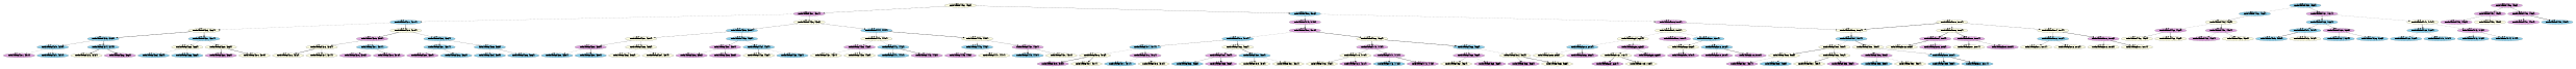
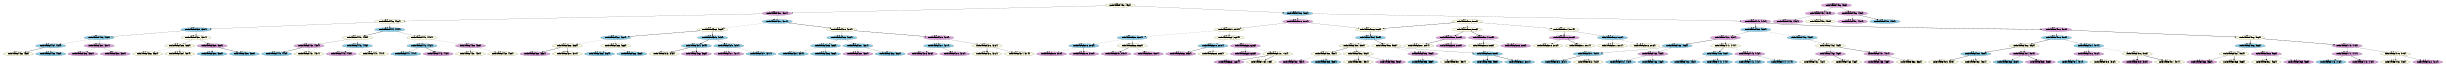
  digraph {
    node [fillcolor=lightyellow style=filled]
    edge [arrowhead=tee style=dashed]
    n1 [label="Node{data=[4452, 4452]}"]
    n2 [fillcolor=plum label="Node{data=[4387, 4387]}"]
    n3 [fillcolor=skyblue label="Node{data=[4986, 4986]}"]
    n4 [fillcolor=skyblue label="Node{data=[4371, 4371]}"]
    n5 [label="Node{data=[4436, 4436]}"]
    n6 [fillcolor=plum label="Node{data=[4745, 4745]}"]
    n7 [fillcolor=plum label="Node{data=[5018, 5018]}"]
    n8 [label="Node{data=[4363, 4363]}"]
    n9 [label="Node{data=[4379, 4379]}"]
    n10 [fillcolor=skyblue label="Node{data=[4395, 4395]}"]
    n11 [fillcolor=skyblue label="Node{data=[4444, 4444]}"]
    n12 [fillcolor=skyblue label="Node{data=[4342, 4342]}"]
    n13 [fillcolor=skyblue label="Node{data=[4367, 4367]}"]
    n14 [fillcolor=plum label="Node{data=[4375, 4375]}"]
    n15 [fillcolor=skyblue label="Node{data=[4383, 4383]}"]
    n16 [fillcolor=skyblue label="Node{data=[4340, 4340]}"]
    n17 [fillcolor=skyblue label="Node{data=[4344, 4344]}"]
    n18 [label="Node{data=[4365, 4365]}"]
    n19 [label="Node{data=[4369, 4369]}"]
    n20 [fillcolor=plum label="Node{data=[4311, 4311]}"]
    n21 [fillcolor=skyblue label="Node{data=[4341, 4341]}"]
    n22 [label="Node{data=[4343, 4343]}"]
    n23 [fillcolor=plum label="Node{data=[4362, 4362]}"]
    n24 [fillcolor=skyblue label="Node{data=[4364, 4364]}"]
    n25 [fillcolor=skyblue label="Node{data=[4366, 4366]}"]
    n26 [fillcolor=plum label="Node{data=[4368, 4368]}"]
    n27 [label="Node{data=[4370, 4370]}"]
    n28 [label="Node{data=[4373, 4373]}"]
    n29 [fillcolor=skyblue label="Node{data=[4377, 4377]}"]
    n30 [fillcolor=skyblue label="Node{data=[4381, 4381]}"]
    n31 [fillcolor=skyblue label="Node{data=[4385, 4385]}"]
    n32 [label="Node{data=[4372, 4372]}"]
    n33 [label="Node{data=[4374, 4374]}"]
    n34 [fillcolor=plum label="Node{data=[4376, 4376]}"]
    n35 [fillcolor=plum label="Node{data=[4378, 4378]}"]
    n36 [fillcolor=plum label="Node{data=[4380, 4380]}"]
    n37 [fillcolor=skyblue label="Node{data=[4382, 4382]}"]
    n38 [fillcolor=skyblue label="Node{data=[4384, 4384]}"]
    n39 [fillcolor=skyblue label="Node{data=[4386, 4386]}"]
    n40 [label="Node{data=[4391, 4391]}"]
    n41 [fillcolor=skyblue label="Node{data=[4403, 4403]}"]
    n42 [label="Node{data=[4440, 4440]}"]
    n43 [label="Node{data=[4448, 4448]}"]
    n44 [fillcolor=plum label="Node{data=[4389, 4389]}"]
    n45 [label="Node{data=[4393, 4393]}"]
    n46 [fillcolor=plum label="Node{data=[4397, 4397]}"]
    n47 [fillcolor=skyblue label="Node{data=[4434, 4434]}"]
    n48 [fillcolor=skyblue label="Node{data=[4388, 4388]}"]
    n49 [fillcolor=skyblue label="Node{data=[4390, 4390]}"]
    n50 [label="Node{data=[4392, 4392]}"]
    n51 [label="Node{data=[4394, 4394]}"]
    n52 [fillcolor=plum label="Node{data=[4396, 4396]}"]
    n53 [fillcolor=plum label="Node{data=[4398, 4398]}"]
    n54 [label="Node{data=[4433, 4433]}"]
    n55 [fillcolor=skyblue label="Node{data=[4435, 4435]}"]
    n56 [fillcolor=plum label="Node{data=[4438, 4438]}"]
    n57 [fillcolor=skyblue label="Node{data=[4442, 4442]}"]
    n58 [fillcolor=skyblue label="Node{data=[4446, 4446]}"]
    n59 [fillcolor=plum label="Node{data=[4450, 4450]}"]
    n60 [label="Node{data=[4437, 4437]}"]
    n61 [label="Node{data=[4439, 4439]}"]
    n62 [fillcolor=skyblue label="Node{data=[4441, 4441]}"]
    n63 [fillcolor=plum label="Node{data=[4443, 4443]}"]
    n64 [fillcolor=plum label="Node{data=[4445, 4445]}"]
    n65 [label="Node{data=[4447, 4447]}"]
    n66 [fillcolor=skyblue label="Node{data=[4449, 4449]}"]
    n67 [label="Node{data=[4451, 4451]}"]
    n68 [fillcolor=skyblue label="Node{data=[4539, 4539]}"]
    n69 [fillcolor=plum label="Node{data=[4970, 4970]}"]
    n70 [label="Node{data=[5002, 5002]}"]
    n71 [label="Node{data=[5941, 5941]}"]
    n72 [fillcolor=skyblue label="Node{data=[4460, 4460]}"]
    n73 [fillcolor=plum label="Node{data=[4737, 4737]}"]
    n74 [label="Node{data=[4962, 4962]}"]
    n75 [fillcolor=skyblue label="Node{data=[4978, 4978]}"]
    n76 [label="Node{data=[4464, 4464]}"]
    n77 [fillcolor=skyblue label="Node{data=[4733, 4733]}"]
    n78 [label="Node{data=[4741, 4741]}"]
    n79 [fillcolor=plum label="Node{data=[4456, 4456]}"]
    n80 [fillcolor=plum label="Node{data=[4454, 4454]}"]
    n81 [fillcolor=plum label="Node{data=[4458, 4458]}"]
    n82 [fillcolor=plum label="Node{data=[4462, 4462]}"]
    n83 [fillcolor=plum label="Node{data=[4497, 4497]}"]
    n84 [fillcolor=plum label="Node{data=[4453, 4453]}"]
    n85 [label="Node{data=[4455, 4455]}"]
    n86 [fillcolor=plum label="Node{data=[4457, 4457]}"]
    n87 [fillcolor=skyblue label="Node{data=[4459, 4459]}"]
    n88 [label="Node{data=[4461, 4461]}"]
    n89 [label="Node{data=[4463, 4463]}"]
    n90 [fillcolor=plum label="Node{data=[4465, 4465]}"]
    n91 [label="Node{data=[4538, 4538]}"]
    n92 [fillcolor=skyblue label="Node{data=[4541, 4541]}"]
    n93 [fillcolor=plum label="Node{data=[4735, 4735]}"]
    n94 [fillcolor=skyblue label="Node{data=[4739, 4739]}"]
    n95 [fillcolor=plum label="Node{data=[4743, 4743]}"]
    n96 [fillcolor=skyblue label="Node{data=[4540, 4540]}"]
    n97 [label="Node{data=[4542, 4542]}"]
    n98 [fillcolor=skyblue label="Node{data=[4734, 4734]}"]
    n99 [fillcolor=skyblue label="Node{data=[4736, 4736]}"]
    n100 [fillcolor=skyblue label="Node{data=[4738, 4738]}"]
    n101 [fillcolor=skyblue label="Node{data=[4740, 4740]}"]
    n102 [fillcolor=skyblue label="Node{data=[4742, 4742]}"]
    n103 [fillcolor=skyblue label="Node{data=[4744, 4744]}"]
    n104 [fillcolor=plum label="Node{data=[4749, 4749]}"]
    n105 [fillcolor=skyblue label="Node{data=[4966, 4966]}"]
    n106 [fillcolor=skyblue label="Node{data=[4974, 4974]}"]
    n107 [label="Node{data=[4982, 4982]}"]
    n108 [fillcolor=plum label="Node{data=[4747, 4747]}"]
    n109 [label="Node{data=[4779, 4779]}"]
    n110 [label="Node{data=[4964, 4964]}"]
    n111 [fillcolor=plum label="Node{data=[4968, 4968]}"]
    n112 [fillcolor=skyblue label="Node{data=[4746, 4746]}"]
    n113 [fillcolor=plum label="Node{data=[4748, 4748]}"]
    n114 [label="Node{data=[4750, 4750]}"]
    n115 [fillcolor=plum label="Node{data=[4810, 4810]}"]
    n116 [fillcolor=plum label="Node{data=[4963, 4963]}"]
    n117 [label="Node{data=[4965, 4965]}"]
    n118 [label="Node{data=[4967, 4967]}"]
    n119 [fillcolor=plum label="Node{data=[4969, 4969]}"]
    n120 [fillcolor=plum label="Node{data=[4972, 4972]}"]
    n121 [label="Node{data=[4976, 4976]}"]
    n122 [fillcolor=skyblue label="Node{data=[4980, 4980]}"]
    n123 [fillcolor=plum label="Node{data=[4984, 4984]}"]
    n124 [fillcolor=skyblue label="Node{data=[4971, 4971]}"]
    n125 [label="Node{data=[4973, 4973]}"]
    n126 [fillcolor=plum label="Node{data=[4975, 4975]}"]
    n127 [label="Node{data=[4977, 4977]}"]
    n128 [label="Node{data=[4979, 4979]}"]
    n129 [label="Node{data=[4981, 4981]}"]
    n130 [fillcolor=skyblue label="Node{data=[4983, 4983]}"]
    n131 [fillcolor=plum label="Node{data=[4985, 4985]}"]
    n132 [fillcolor=skyblue label="Node{data=[4994, 4994]}"]
    n133 [fillcolor=skyblue label="Node{data=[5387, 5387]}"]
    n134 [label="Node{data=[6234, 6234]}"]
    n135 [label="Node{data=[4990, 4990]}"]
    n136 [label="Node{data=[4998, 4998]}"]
    n137 [label="Node{data=[5010, 5010]}"]
    n138 [label="Node{data=[5006, 5006]}"]
    n139 [label="Node{data=[5014, 5014]}"]
    n140 [label="Node{data=[4988, 4988]}"]
    n141 [label="Node{data=[4992, 4992]}"]
    n142 [fillcolor=plum label="Node{data=[4996, 4996]}"]
    n143 [fillcolor=skyblue label="Node{data=[5000, 5000]}"]
    n144 [fillcolor=plum label="Node{data=[4987, 4987]}"]
    n145 [fillcolor=skyblue label="Node{data=[4989, 4989]}"]
    n146 [label="Node{data=[4991, 4991]}"]
    n147 [fillcolor=plum label="Node{data=[4993, 4993]}"]
    n148 [fillcolor=skyblue label="Node{data=[4995, 4995]}"]
    n149 [label="Node{data=[4997, 4997]}"]
    n150 [fillcolor=skyblue label="Node{data=[4999, 4999]}"]
    n151 [fillcolor=skyblue label="Node{data=[5001, 5001]}"]
    n152 [fillcolor=plum label="Node{data=[5004, 5004]}"]
    n153 [fillcolor=plum label="Node{data=[5008, 5008]}"]
    n154 [fillcolor=skyblue label="Node{data=[5012, 5012]}"]
    n155 [fillcolor=plum label="Node{data=[5016, 5016]}"]
    n156 [label="Node{data=[5003, 5003]}"]
    n157 [fillcolor=plum label="Node{data=[5005, 5005]}"]
    n158 [label="Node{data=[5007, 5007]}"]
    n159 [fillcolor=plum label="Node{data=[5009, 5009]}"]
    n160 [label="Node{data=[5011, 5011]}"]
    n161 [label="Node{data=[5013, 5013]}"]
    n162 [label="Node{data=[5015, 5015]}"]
    n163 [label="Node{data=[5017, 5017]}"]
    n164 [fillcolor=skyblue label="Node{data=[5073, 5073]}"]
    n165 [label="Node{data=[5568, 5568]}"]
    n166 [fillcolor=skyblue label="Node{data=[6018, 6018]}"]
    n167 [fillcolor=plum label="Node{data=[6236, 6236]}"]
    n168 [fillcolor=plum label="Node{data=[5019, 5019]}"]
    n169 [fillcolor=plum label="Node{data=[5108, 5108]}"]
    n170 [fillcolor=plum label="Node{data=[5491, 5491]}"]
    n171 [fillcolor=plum label="Node{data=[5907, 5907]}"]
    n172 [fillcolor=plum label="Node{data=[5952, 5952]}"]
    n173 [label="Node{data=[6085, 6085]}"]
    n174 [fillcolor=plum label="Node{data=[6235, 6235]}"]
    n175 [label="Node{data=[7731, 7731]}"]
    n176 [fillcolor=plum label="Node{data=[6237, 6237]}"]
    n177 [label="Node{data=[7789, 7789]}"]
    n1 -> n2 [style=solid]
    n1 -> n3 [arrowhead=box style=solid]
    n2 -> n4
    n2 -> n5 [style=solid]
    n3 -> n6 [arrowhead=box style=solid]
    n3 -> n7 [arrowhead=diamond]
    n4 -> n8 [arrowhead=box]
    n4 -> n9 [style=bold]
    n5 -> n10 [arrowhead=box style=solid]
    n5 -> n11 [arrowhead=box style=solid]
+   n6 -> n68 [arrowhead=diamond style=bold]
    n6 -> n69 [arrowhead=box style=bold]
    n7 -> n70 [style=solid]
    n7 -> n71 [arrowhead=box style=solid]
    n8 -> n12 [arrowhead=diamond style=bold]
    n8 -> n13 [arrowhead=box style=bold]
    n9 -> n14 [style=bold]
    n9 -> n15 [style=solid]
    n10 -> n40 [arrowhead=diamond style=solid]
    n10 -> n41 [style=solid]
    n11 -> n42 [style=solid]
    n11 -> n43 [arrowhead=box style=bold]
    n12 -> n16 [arrowhead=box style=solid]
    n12 -> n17 [arrowhead=diamond style=bold]
    n13 -> n18
    n13 -> n19 [arrowhead=diamond]
    n14 -> n28 [arrowhead=diamond style=solid]
    n14 -> n29
    n15 -> n30 [arrowhead=box style=solid]
    n15 -> n31 [style=solid]
    n16 -> n20
    n16 -> n21
    n17 -> n22 [arrowhead=diamond style=bold]
    n17 -> n23 [arrowhead=box style=bold]
    n18 -> n24
    n18 -> n25
    n19 -> n26 [arrowhead=diamond style=bold]
    n19 -> n27 [style=bold]
    n28 -> n32 [arrowhead=box style=bold]
    n28 -> n33 [arrowhead=box style=solid]
    n29 -> n34 [arrowhead=box]
    n29 -> n35 [arrowhead=diamond style=solid]
    n30 -> n36
    n30 -> n37 [style=solid]
    n31 -> n38
    n31 -> n39 [style=solid]
    n40 -> n44 [arrowhead=diamond style=solid]
    n40 -> n45 [style=solid]
    n41 -> n46 [style=solid]
    n41 -> n47 [arrowhead=box]
    n42 -> n56
    n42 -> n57
    n43 -> n58 [arrowhead=diamond]
    n43 -> n59 [arrowhead=box style=solid]
    n44 -> n48 [arrowhead=box]
    n44 -> n49 [arrowhead=box style=bold]
    n45 -> n50
    n45 -> n51 [arrowhead=diamond]
    n46 -> n52 [arrowhead=box]
    n46 -> n53 [arrowhead=diamond style=solid]
    n47 -> n54 [style=bold]
    n47 -> n55
    n56 -> n60 [arrowhead=diamond]
    n56 -> n61 [arrowhead=diamond]
    n57 -> n62 [style=solid]
    n57 -> n63 [arrowhead=box style=bold]
    n58 -> n64 [arrowhead=box]
    n58 -> n65 [arrowhead=diamond]
    n59 -> n66 [arrowhead=box style=bold]
    n59 -> n67 [style=solid]
    n68 -> n72
    n68 -> n73 [arrowhead=diamond style=solid]
    n69 -> n74 [arrowhead=diamond style=bold]
    n69 -> n75 [arrowhead=diamond]
    n70 -> n132 [arrowhead=diamond style=bold]
    n71 -> n133 [arrowhead=box]
    n71 -> n134 [arrowhead=box]
    n72 -> n76 [arrowhead=diamond style=solid]
    n73 -> n77 [arrowhead=diamond style=bold]
    n73 -> n78 [arrowhead=box]
    n74 -> n104 [arrowhead=box style=bold]
    n74 -> n105 [arrowhead=box style=bold]
    n75 -> n106 [arrowhead=diamond style=solid]
    n75 -> n107 [arrowhead=diamond style=bold]
    n76 -> n82
    n76 -> n83 [arrowhead=box style=bold]
    n77 -> n92 [arrowhead=box style=solid]
    n77 -> n93 [arrowhead=box style=solid]
    n78 -> n94 [arrowhead=box style=bold]
    n78 -> n95 [arrowhead=box]
    n79 -> n80 [arrowhead=diamond style=solid]
    n79 -> n81 [arrowhead=diamond style=solid]
    n80 -> n84 [style=solid]
    n80 -> n85 [style=solid]
    n81 -> n86 [arrowhead=box]
    n81 -> n87 [arrowhead=box style=bold]
    n82 -> n88 [arrowhead=diamond style=solid]
    n82 -> n89 [style=bold]
    n83 -> n90 [arrowhead=box]
    n83 -> n91 [style=solid]
    n92 -> n96 [style=bold]
    n92 -> n97
    n93 -> n98 [style=solid]
    n93 -> n99 [style=solid]
    n94 -> n100
    n94 -> n101 [arrowhead=diamond]
    n95 -> n102 [arrowhead=box]
    n95 -> n103 [arrowhead=diamond style=solid]
    n104 -> n108 [style=solid]
    n104 -> n109 [style=solid]
    n105 -> n110
    n105 -> n111
    n106 -> n120 [arrowhead=diamond]
    n106 -> n121
    n107 -> n122 [arrowhead=diamond style=bold]
    n107 -> n123 [arrowhead=box]
    n108 -> n112 [arrowhead=box style=solid]
    n108 -> n113 [style=bold]
    n109 -> n114 [style=solid]
    n109 -> n115 [arrowhead=box style=solid]
    n110 -> n116 [arrowhead=box style=solid]
    n110 -> n117 [arrowhead=diamond style=bold]
    n111 -> n118 [arrowhead=box style=solid]
    n111 -> n119 [arrowhead=diamond]
    n120 -> n124
    n120 -> n125 [arrowhead=box]
    n121 -> n126 [arrowhead=box style=bold]
    n121 -> n127 [arrowhead=box style=bold]
    n122 -> n128 [style=bold]
    n122 -> n129 [arrowhead=diamond]
    n123 -> n130 [arrowhead=diamond style=solid]
    n123 -> n131 [arrowhead=box style=bold]
    n132 -> n135
    n132 -> n136 [arrowhead=diamond style=bold]
    n133 -> n164 [arrowhead=box]
    n133 -> n165 [arrowhead=diamond style=solid]
    n134 -> n166
    n134 -> n167 [arrowhead=diamond]
    n135 -> n140 [style=bold]
    n135 -> n141 [arrowhead=diamond style=solid]
    n136 -> n142 [arrowhead=box]
    n136 -> n143 [arrowhead=diamond style=solid]
    n137 -> n70 [arrowhead=diamond style=bold]
    n137 -> n138 [arrowhead=diamond]
    n137 -> n139 [arrowhead=box style=solid]
    n138 -> n152 [arrowhead=box style=bold]
    n138 -> n153 [arrowhead=diamond style=bold]
    n139 -> n154 [style=solid]
    n139 -> n155 [arrowhead=box style=bold]
    n140 -> n144 [arrowhead=box]
    n140 -> n145 [arrowhead=diamond]
    n141 -> n146 [arrowhead=diamond style=bold]
    n141 -> n147 [style=solid]
    n142 -> n148 [style=solid]
    n142 -> n149 [arrowhead=diamond]
    n143 -> n150 [arrowhead=box style=bold]
    n143 -> n151 [arrowhead=diamond style=bold]
    n152 -> n156 [arrowhead=diamond style=bold]
    n152 -> n157 [arrowhead=diamond]
    n153 -> n158 [arrowhead=diamond style=bold]
    n153 -> n159 [arrowhead=diamond style=solid]
    n154 -> n160 [arrowhead=diamond style=solid]
    n154 -> n161 [arrowhead=diamond]
    n155 -> n162 [arrowhead=box style=solid]
    n155 -> n163 [style=bold]
    n164 -> n168
    n164 -> n169 [style=bold]
    n165 -> n170 [arrowhead=box style=bold]
-   n171 -> n165 [arrowhead=box]
+   n165 -> n171 [arrowhead=box]
    n166 -> n172 [arrowhead=diamond style=bold]
    n166 -> n173 [arrowhead=diamond]
    n167 -> n174 [arrowhead=box style=solid]
    n167 -> n175 [arrowhead=box]
    n175 -> n176 [arrowhead=box style=bold]
    n175 -> n177 [style=bold]
  }
